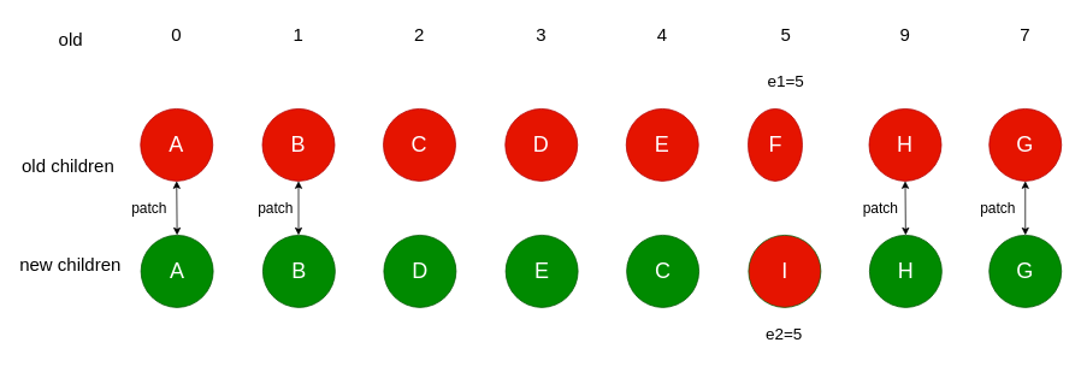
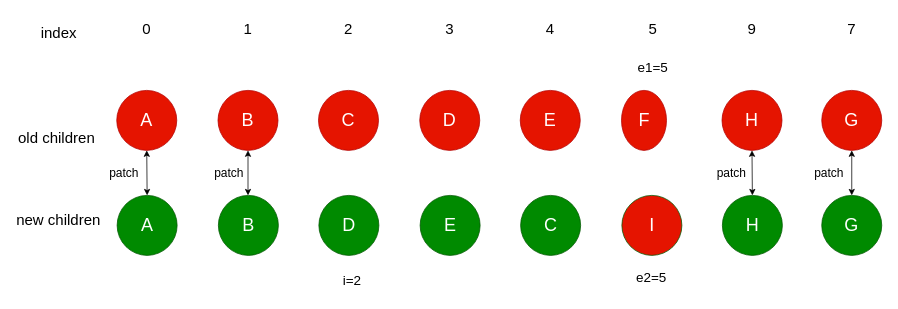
  <mxCell id="0" />
  <mxCell id="1" parent="0" />
  <mxCell id="2" value="B" style="ellipse;whiteSpace=wrap;html=1;aspect=fixed;fillColor=#e51400;strokeColor=#B20000;fontColor=#ffffff;fontSize=24;" parent="1" vertex="1"><mxGeometry x="290" y="120" width="80" height="80" as="geometry" /></mxCell>
  <mxCell id="3" value="A" style="ellipse;whiteSpace=wrap;html=1;aspect=fixed;fillColor=#e51400;strokeColor=#B20000;fontColor=#ffffff;fontSize=24;" parent="1" vertex="1"><mxGeometry x="155" y="120" width="80" height="80" as="geometry" /></mxCell>
  <mxCell id="4" value="C" style="ellipse;whiteSpace=wrap;html=1;aspect=fixed;fillColor=#e51400;strokeColor=#B20000;fontColor=#ffffff;fontSize=24;" parent="1" vertex="1"><mxGeometry x="424" y="120" width="80" height="80" as="geometry" /></mxCell>
  <mxCell id="5" value="D" style="ellipse;whiteSpace=wrap;html=1;aspect=fixed;fillColor=#e51400;strokeColor=#B20000;fontColor=#ffffff;fontSize=24;" parent="1" vertex="1"><mxGeometry x="559" y="120" width="80" height="80" as="geometry" /></mxCell>
  <mxCell id="6" value="E" style="ellipse;whiteSpace=wrap;html=1;aspect=fixed;fillColor=#e51400;strokeColor=#B20000;fontColor=#ffffff;fontSize=24;" parent="1" vertex="1"><mxGeometry x="693" y="120" width="80" height="80" as="geometry" /></mxCell>
  <mxCell id="7" value="F" style="ellipse;html=1;aspect=fixed;fillColor=#e51400;strokeColor=#B20000;fontColor=#ffffff;fontSize=24;" parent="1" vertex="1"><mxGeometry x="828" y="120" width="60" height="80" as="geometry" /></mxCell>
  <mxCell id="8" value="H" style="ellipse;whiteSpace=wrap;html=1;aspect=fixed;fillColor=#e51400;strokeColor=#B20000;fontColor=#ffffff;fontSize=24;" parent="1" vertex="1"><mxGeometry x="962" y="120" width="80" height="80" as="geometry" /></mxCell>
  <mxCell id="9" value="B" style="ellipse;whiteSpace=wrap;html=1;aspect=fixed;fillColor=#008a00;strokeColor=#005700;fontColor=#ffffff;fontSize=24;" parent="1" vertex="1"><mxGeometry x="290.5" y="260" width="80" height="80" as="geometry" /></mxCell>
  <mxCell id="10" value="A" style="ellipse;whiteSpace=wrap;html=1;aspect=fixed;fillColor=#008a00;strokeColor=#005700;fontColor=#ffffff;fontSize=24;" parent="1" vertex="1"><mxGeometry x="155.5" y="260" width="80" height="80" as="geometry" /></mxCell>
  <mxCell id="11" value="D" style="ellipse;whiteSpace=wrap;html=1;aspect=fixed;fillColor=#008a00;strokeColor=#005700;fontColor=#ffffff;fontSize=24;" parent="1" vertex="1"><mxGeometry x="424.5" y="260" width="80" height="80" as="geometry" /></mxCell>
  <mxCell id="12" value="E" style="ellipse;whiteSpace=wrap;html=1;aspect=fixed;fillColor=#008a00;strokeColor=#005700;fontColor=#ffffff;fontSize=24;" parent="1" vertex="1"><mxGeometry x="559.5" y="260" width="80" height="80" as="geometry" /></mxCell>
  <mxCell id="13" value="C" style="ellipse;whiteSpace=wrap;html=1;aspect=fixed;fillColor=#008a00;strokeColor=#005700;fontColor=#ffffff;fontSize=24;" parent="1" vertex="1"><mxGeometry x="693.5" y="260" width="80" height="80" as="geometry" /></mxCell>
  <mxCell id="14" value="I" style="ellipse;whiteSpace=wrap;html=1;aspect=fixed;fillColor=#e51400;strokeColor=#005700;fontColor=#ffffff;fontSize=24;" parent="1" vertex="1"><mxGeometry x="828.5" y="260" width="80" height="80" as="geometry" /></mxCell>
  <mxCell id="15" value="H" style="ellipse;whiteSpace=wrap;html=1;aspect=fixed;fillColor=#008a00;strokeColor=#005700;fontColor=#ffffff;fontSize=24;" parent="1" vertex="1"><mxGeometry x="962.5" y="260" width="80" height="80" as="geometry" /></mxCell>
  <mxCell id="16" value="G" style="ellipse;whiteSpace=wrap;html=1;aspect=fixed;fillColor=#008a00;strokeColor=#005700;fontColor=#ffffff;fontSize=24;" parent="1" vertex="1"><mxGeometry x="1095" y="260" width="80" height="80" as="geometry" /></mxCell>
+ <mxCell id="17" value="&lt;font style=&quot;font-size: 18px&quot;&gt;i=2&lt;/font&gt;" style="text;html=1;strokeColor=none;fillColor=none;align=center;verticalAlign=middle;whiteSpace=wrap;rounded=0;fontSize=28;" vertex="1" parent="1"><mxGeometry x="429" y="350" width="80" height="40" as="geometry" /></mxCell>
  <mxCell id="18" value="e1=5" style="text;html=1;strokeColor=none;fillColor=none;align=center;verticalAlign=middle;whiteSpace=wrap;rounded=0;fontSize=18;" vertex="1" parent="1"><mxGeometry x="830" y="70" width="80" height="40" as="geometry" /></mxCell>
  <mxCell id="19" value="e2=5" style="text;html=1;strokeColor=none;fillColor=none;align=center;verticalAlign=middle;whiteSpace=wrap;rounded=0;fontSize=18;" vertex="1" parent="1"><mxGeometry x="828" y="350" width="80" height="40" as="geometry" /></mxCell>
  <mxCell id="20" value="G" style="ellipse;whiteSpace=wrap;html=1;aspect=fixed;fillColor=#e51400;strokeColor=#B20000;fontColor=#ffffff;fontSize=24;" vertex="1" parent="1"><mxGeometry x="1095" y="120" width="80" height="80" as="geometry" /></mxCell>
- <mxCell id="21" value="&lt;font style=&quot;font-size: 20px&quot;&gt;old&lt;/font&gt;" style="text;html=1;strokeColor=none;fillColor=none;align=center;verticalAlign=middle;whiteSpace=wrap;rounded=0;fontSize=28;" vertex="1" parent="1"><mxGeometry x="37.5" y="20" width="80" height="40" as="geometry" /></mxCell>
+ <mxCell id="21" value="&lt;font style=&quot;font-size: 20px&quot;&gt;index&lt;/font&gt;" style="text;html=1;strokeColor=none;fillColor=none;align=center;verticalAlign=middle;whiteSpace=wrap;rounded=0;fontSize=28;" vertex="1" parent="1"><mxGeometry x="37.5" y="20" width="80" height="40" as="geometry" /></mxCell>
  <mxCell id="22" value="&lt;font style=&quot;font-size: 20px&quot;&gt;old children&lt;/font&gt;" style="text;html=1;strokeColor=none;fillColor=none;align=center;verticalAlign=middle;whiteSpace=wrap;rounded=0;fontSize=28;" vertex="1" parent="1"><mxGeometry x="20" y="160" width="110" height="40" as="geometry" /></mxCell>
  <mxCell id="23" value="&lt;font style=&quot;font-size: 20px&quot;&gt;new children&lt;/font&gt;" style="text;html=1;strokeColor=none;fillColor=none;align=center;verticalAlign=middle;whiteSpace=wrap;rounded=0;fontSize=28;" vertex="1" parent="1"><mxGeometry x="20" y="270" width="115" height="40" as="geometry" /></mxCell>
  <mxCell id="24" value="&lt;font style=&quot;font-size: 20px&quot;&gt;0&lt;/font&gt;" style="text;html=1;strokeColor=none;fillColor=none;align=center;verticalAlign=middle;whiteSpace=wrap;rounded=0;fontSize=28;" vertex="1" parent="1"><mxGeometry x="170" y="20" width="50" height="30" as="geometry" /></mxCell>
  <mxCell id="25" value="&lt;font style=&quot;font-size: 20px&quot;&gt;1&lt;/font&gt;" style="text;html=1;strokeColor=none;fillColor=none;align=center;verticalAlign=middle;whiteSpace=wrap;rounded=0;fontSize=28;" vertex="1" parent="1"><mxGeometry x="305" y="20" width="50" height="30" as="geometry" /></mxCell>
  <mxCell id="26" value="&lt;font style=&quot;font-size: 20px&quot;&gt;2&lt;/font&gt;" style="text;html=1;strokeColor=none;fillColor=none;align=center;verticalAlign=middle;whiteSpace=wrap;rounded=0;fontSize=28;" vertex="1" parent="1"><mxGeometry x="439" y="20" width="50" height="30" as="geometry" /></mxCell>
  <mxCell id="27" value="&lt;font style=&quot;font-size: 20px&quot;&gt;3&lt;/font&gt;" style="text;html=1;strokeColor=none;fillColor=none;align=center;verticalAlign=middle;whiteSpace=wrap;rounded=0;fontSize=28;" vertex="1" parent="1"><mxGeometry x="574" y="20" width="50" height="30" as="geometry" /></mxCell>
  <mxCell id="28" value="&lt;font style=&quot;font-size: 20px&quot;&gt;4&lt;/font&gt;" style="text;html=1;strokeColor=none;fillColor=none;align=center;verticalAlign=middle;whiteSpace=wrap;rounded=0;fontSize=28;" vertex="1" parent="1"><mxGeometry x="708" y="20" width="50" height="30" as="geometry" /></mxCell>
  <mxCell id="29" value="&lt;font style=&quot;font-size: 20px&quot;&gt;5&lt;/font&gt;" style="text;html=1;strokeColor=none;fillColor=none;align=center;verticalAlign=middle;whiteSpace=wrap;rounded=0;fontSize=28;" vertex="1" parent="1"><mxGeometry x="845" y="20" width="50" height="30" as="geometry" /></mxCell>
  <mxCell id="30" value="&lt;font style=&quot;font-size: 20px&quot;&gt;9&lt;/font&gt;" style="text;html=1;strokeColor=none;fillColor=none;align=center;verticalAlign=middle;whiteSpace=wrap;rounded=0;fontSize=28;" vertex="1" parent="1"><mxGeometry x="977" y="20" width="50" height="30" as="geometry" /></mxCell>
  <mxCell id="31" value="&lt;font style=&quot;font-size: 20px&quot;&gt;7&lt;/font&gt;" style="text;html=1;strokeColor=none;fillColor=none;align=center;verticalAlign=middle;whiteSpace=wrap;rounded=0;fontSize=28;" vertex="1" parent="1"><mxGeometry x="1110" y="20" width="50" height="30" as="geometry" /></mxCell>
  <mxCell id="32" value="" style="endArrow=classic;startArrow=classic;html=1;fontSize=24;entryX=0.5;entryY=1;entryDx=0;entryDy=0;" edge="1" parent="1" source="10" target="3"><mxGeometry width="50" height="50" relative="1" as="geometry"><mxPoint x="5" y="390" as="sourcePoint" /><mxPoint x="55" y="340" as="targetPoint" /></mxGeometry></mxCell>
  <mxCell id="33" value="" style="endArrow=classic;startArrow=classic;html=1;fontSize=24;entryX=0.5;entryY=1;entryDx=0;entryDy=0;" edge="1" parent="1" target="2"><mxGeometry width="50" height="50" relative="1" as="geometry"><mxPoint x="330" y="260" as="sourcePoint" /><mxPoint x="205" y="210" as="targetPoint" /></mxGeometry></mxCell>
  <mxCell id="34" value="" style="endArrow=classic;startArrow=classic;html=1;fontSize=24;" edge="1" parent="1" source="15" target="8"><mxGeometry width="50" height="50" relative="1" as="geometry"><mxPoint x="215.5" y="280" as="sourcePoint" /><mxPoint x="215" y="220" as="targetPoint" /></mxGeometry></mxCell>
  <mxCell id="35" value="" style="endArrow=classic;startArrow=classic;html=1;fontSize=24;entryX=0.5;entryY=1;entryDx=0;entryDy=0;" edge="1" parent="1" target="20"><mxGeometry width="50" height="50" relative="1" as="geometry"><mxPoint x="1135" y="260" as="sourcePoint" /><mxPoint x="225" y="230" as="targetPoint" /></mxGeometry></mxCell>
  <mxCell id="36" value="patch" style="text;html=1;strokeColor=none;fillColor=none;align=center;verticalAlign=middle;whiteSpace=wrap;rounded=0;fontSize=16;" vertex="1" parent="1"><mxGeometry x="135" y="220" width="60" height="20" as="geometry" /></mxCell>
  <mxCell id="37" value="patch" style="text;html=1;strokeColor=none;fillColor=none;align=center;verticalAlign=middle;whiteSpace=wrap;rounded=0;fontSize=16;" vertex="1" parent="1"><mxGeometry x="275" y="220" width="60" height="20" as="geometry" /></mxCell>
  <mxCell id="38" value="patch" style="text;html=1;strokeColor=none;fillColor=none;align=center;verticalAlign=middle;whiteSpace=wrap;rounded=0;fontSize=16;" vertex="1" parent="1"><mxGeometry x="945" y="220" width="60" height="20" as="geometry" /></mxCell>
  <mxCell id="39" value="patch" style="text;html=1;strokeColor=none;fillColor=none;align=center;verticalAlign=middle;whiteSpace=wrap;rounded=0;fontSize=16;" vertex="1" parent="1"><mxGeometry x="1075" y="220" width="60" height="20" as="geometry" /></mxCell>
